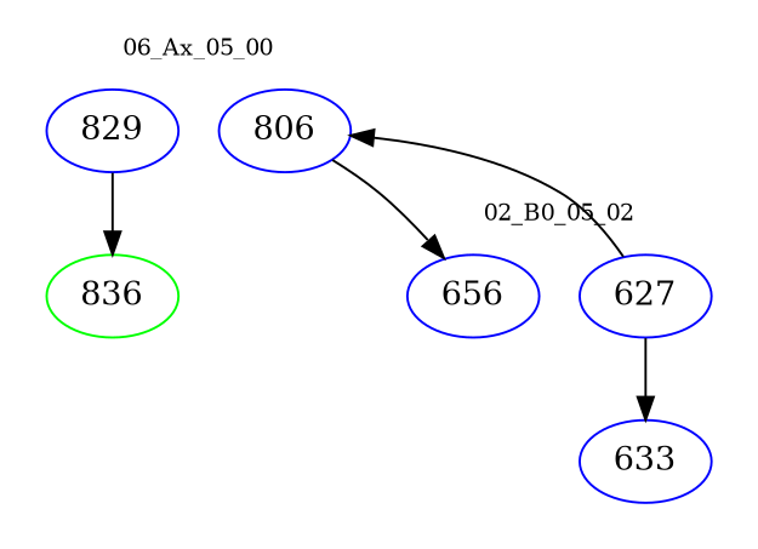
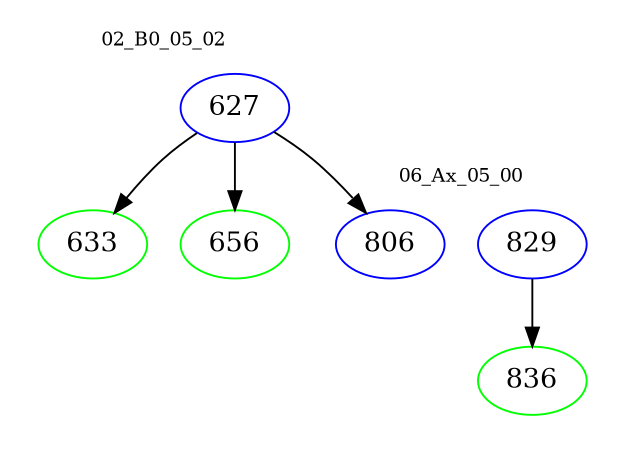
  digraph {
    node [color=blue]
    edge [color=black]
    n1 [label=829]
    n2 [label=806]
    n3 [color=green label=836]
    n4 [label=627]
-   n5 [label=633]
-   n6 [label=656]
+   n5 [color=green label=633]
+   n6 [color=green label=656]
    subgraph cluster_1 {
      color=white
      fontsize=10
      label="06_Ax_05_00"
      n1
      n2
      n3
    }
    subgraph cluster_2 {
      color=white
      fontsize=10
      label="02_B0_05_02"
      n4
      n5
      n6
    }
    n1 -> n3
    n4 -> n2
    n4 -> n5
-   n2 -> n6
+   n4 -> n6
  }
